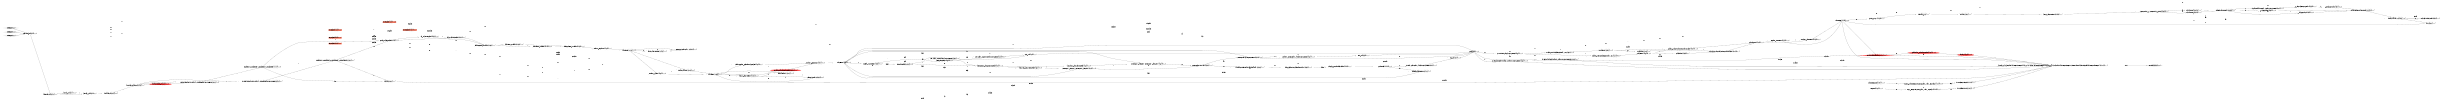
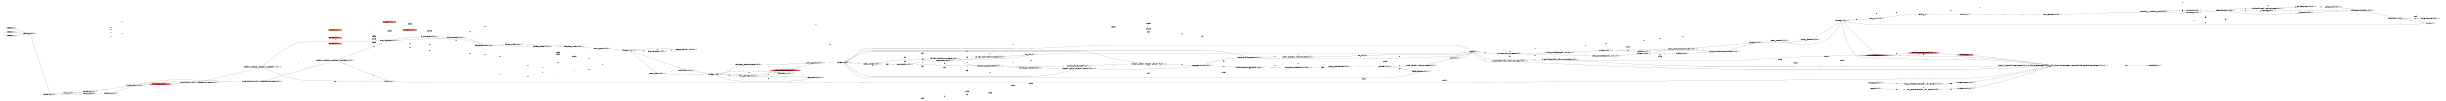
  digraph {
    rankdir=LR
    node [fillcolor=white shape=ellipse style=filled]
    edge [style=bold]
+   n1 [label="File newWLJarFile = null@@@6@@@['1', '1', '0']"]
    n2 [label="JarOutputStream newJarStream = null@@@7@@@['1', '1', '1']"]
    n3 [label="{if (genericJar != null) {try {genericJar.close()}catch (IOException closeException) }if (wasJar != null) {try {wasJar.close()}catch (IOException closeException) }if (newJarStream != null) {try {newJarStream.close()}catch (IOException closeException) try {FILE_UTILS.rename(newwasJarFile,websphereJarFile)}catch (IOException renameException) }}@@@117@@@['1', '1', '1']"]
    n4 [label="log(\"Checking if weblogic Jar needs to be rebuilt for jar \" + weblogicJarFile.getName(),Project.MSG_VERBOSE)@@@10@@@['1', '1', '0']"]
    n5 [label="log(\"Checking if websphere Jar needs to be rebuilt for jar \" + websphereJarFile.getName(),Project.MSG_VERBOSE)@@@9@@@['0', '0', '1']"]
    n6 [fillcolor=red label="ClassLoader genericLoader = null@@@8@@@['0', '1', '0']"]
    n7 [fillcolor=lightgray label="return rebuild@@@147@@@['1', '1', '1']"]
    n8 [label="File newwasJarFile = null@@@6@@@['0', '0', '1']"]
    n9 [fillcolor=red label="loader.cleanup()@@@106@@@['1', '0', '0']"]
    n10 [fillcolor=tomato label="File weblogicJarFile@@@2@@@['1', '0', '0']" shape=box]
    n11 [label="wlJar = new JarFile(weblogicJarFile)@@@13@@@['1', '1', '0']"]
    n12 [label="wasJar = new JarFile(websphereJarFile)@@@12@@@['0', '0', '1']"]
    n13 [label="Hashtable genericEntries = new Hashtable()@@@13@@@['1', '1', '1']"]
    n14 [label="log(\"File \" + filepath + \" not present in websphere jar\",Project.MSG_VERBOSE)@@@60@@@['0', '0', '1']"]
    n15 [label="rebuild = true@@@61@@@['1', '1', '1']"]
    n16 [label="!rebuild@@@65@@@['1', '1', '1']" shape=diamond]
    n17 [label="rebuild = true@@@43@@@['1', '1', '1']"]
    n18 [label="log(\"No rebuild needed - updating jar\",Project.MSG_VERBOSE)@@@66@@@['1', '1', '1']"]
    n19 [label="newwasJarFile = new File(websphereJarFile.getAbsolutePath() + \".temp\")@@@67@@@['0', '0', '1']"]
    n20 [label="newWLJarFile = new File(weblogicJarFile.getAbsolutePath() + \".temp\")@@@68@@@['1', '1', '0']"]
    n21 [label="newJarStream.setLevel(0)@@@72@@@['1', '1', '1']"]
    n22 [label="Enumeration e = wasEntries.elements()@@@73@@@['0', '0', '1']"]
    n23 [label="Enumeration e = wlEntries.elements()@@@74@@@['1', '1', '0']"]
    n24 [label="e.hasMoreElements()@@@74@@@['1', '1', '1']" shape=diamond]
    n25 [label="newwasJarFile.exists()@@@68@@@['0', '0', '1']" shape=diamond]
    n26 [label="newJarStream = new JarOutputStream(new FileOutputStream(newwasJarFile))@@@71@@@['0', '0', '1']"]
    n27 [label="newWLJarFile.exists()@@@69@@@['1', '1', '0']" shape=diamond]
    n28 [label="newJarStream = new JarOutputStream(new FileOutputStream(newWLJarFile))@@@72@@@['1', '1', '0']"]
    n29 [label="log(\"websphere Jar rebuild needed due to changed \" + \"interface or XML\",Project.MSG_VERBOSE)@@@102@@@['0', '0', '1']"]
    n30 [label="log(\"Weblogic Jar rebuild needed due to changed \" + \"interface or XML\",Project.MSG_VERBOSE)@@@103@@@['1', '1', '0']"]
    n31 [label="JarEntry genericEntry = (JarEntry)genericEntries.get(filepath)@@@34@@@['1', '1', '1']"]
    n32 [label="replaceEntries.put(filepath,genericEntry)@@@47@@@['1', '1', '1']"]
    n33 [label="JarEntry wlEntry = (JarEntry)wlEntries.get(filepath)@@@36@@@['1', '1', '0']"]
    n34 [label="JarEntry wasEntry = (JarEntry)wasEntries.get(filepath)@@@35@@@['0', '0', '1']"]
    n35 [label="e.hasMoreElements()@@@30@@@['1', '1', '1']" shape=diamond]
    n36 [label="(genericEntry.getCrc() != wlEntry.getCrc()) || (genericEntry.getSize() != wlEntry.getSize())@@@37@@@['1', '1', '0']" shape=diamond]
    n37 [label="(genericEntry.getCrc() != wasEntry.getCrc()) || (genericEntry.getSize() != wasEntry.getSize())@@@36@@@['0', '0', '1']" shape=diamond]
    n38 [label="wlEntries.put(je.getName(),je)@@@27@@@['1', '1', '0']"]
    n39 [label="wasEntries.put(je.getName(),je)@@@26@@@['0', '0', '1']"]
    n40 [label="e.hasMoreElements()@@@23@@@['1', '1', '1']" shape=diamond]
    n41 [fillcolor=red label="genericLoader = getClassLoaderFromJar(genericJarFile)@@@29@@@['0', '1', '0']"]
    n42 [label="ClassLoader genericLoader = getClassLoaderFromJar(genericJarFile)@@@28@@@['1', '0', '1']"]
    n43 [label="JarEntry je = (JarEntry)e.nextElement()@@@25@@@['1', '1', '1']"]
    n44 [fillcolor=lightgray label="isRebuildRequired['1', '0', '0']" shape=diamond]
    n45 [label="boolean rebuild = false@@@3@@@['1', '1', '1']"]
    n46 [fillcolor=tomato label="File weblogicJarFile@@@2@@@['1', '1', '0']" shape=box]
    n47 [label="JarFile genericJar = null@@@4@@@['1', '1', '1']"]
    n48 [label="genericJar = new JarFile(genericJarFile)@@@11@@@['1', '1', '1']"]
    n49 [fillcolor=tomato label="File websphereJarFile@@@2@@@['0', '0', '1']" shape=box]
    n50 [label="String cnfmsg = \"ClassNotFoundException while processing ejb-jar file\" + \". Details: \" + cnfe.getMessage()@@@110@@@['1', '1', '1']"]
    n51 [label="throw new BuildException(cnfmsg,cnfe)@@@111@@@['1', '1', '1']"]
    n52 [label="log(\"Updating Bean class from generic Jar \" + je.getName(),Project.MSG_VERBOSE)@@@87@@@['1', '1', '1']"]
    n53 [label="je = (JarEntry)replaceEntries.get(je.getName())@@@88@@@['1', '1', '1']"]
    n54 [label="is = genericJar.getInputStream(je)@@@89@@@['1', '1', '1']"]
    n55 [label="Enumeration e = genericEntries.keys()@@@29@@@['1', '1', '1']"]
    n56 [label="String filepath = (String)e.nextElement()@@@32@@@['1', '1', '1']"]
    n57 [label="wasEntries.containsKey(filepath)@@@33@@@['0', '0', '1']" shape=diamond]
    n58 [label="wlEntries.containsKey(filepath)@@@34@@@['1', '1', '0']" shape=diamond]
    n59 [label="classname = classname.substring(0,classname.lastIndexOf(\".class\"))@@@39@@@['1', '1', '1']"]
    n60 [label="Class genclass = genericLoader.loadClass(classname)@@@40@@@['1', '1', '1']"]
    n61 [label="genclass.isInterface()@@@41@@@['1', '1', '1']" shape=diamond]
    n62 [label="Enumeration e = wlJar.entries()@@@23@@@['1', '1', '0']"]
    n63 [label="Enumeration e = wasJar.entries()@@@22@@@['0', '0', '1']"]
    n64 [label="IOException ioe@@@113@@@['1', '1', '1']" shape=diamond]
    n65 [label="throw new BuildException(msg,ioe)@@@115@@@['1', '1', '1']"]
    n66 [label="String msg = \"IOException while processing ejb-jar file \" + \". Details: \" + ioe.getMessage()@@@114@@@['1', '1', '1']"]
    n67 [fillcolor=tomato label="File genericJarFile@@@2@@@['0', '1', '0']" shape=box]
    n68 [fillcolor=lightgray label="isRebuildRequired['0', '1', '0']" shape=diamond]
    n69 [label="log(\"File \" + filepath + \" not present in weblogic jar\",Project.MSG_VERBOSE)@@@61@@@['1', '1', '0']"]
    n70 [label="newJarStream.setLevel(9)@@@84@@@['1', '1', '1']"]
    n71 [label="replaceEntries.containsKey(je.getName())@@@86@@@['1', '1', '1']" shape=diamond]
    n72 [label="is = wlJar.getInputStream(je)@@@93@@@['1', '1', '0']"]
    n73 [label="is = wasJar.getInputStream(je)@@@92@@@['0', '0', '1']"]
    n74 [label="newJarStream.putNextEntry(new JarEntry(je.getName()))@@@94@@@['1', '1', '1']"]
    n75 [label="(bytesRead = is.read(buffer)) != -1@@@95@@@['1', '1', '1']" shape=diamond]
    n76 [label="JarEntry je = (JarEntry)e.nextElement()@@@79@@@['1', '1', '1']"]
    n77 [label="je.getCompressedSize() == -1 || je.getCompressedSize() == je.getSize()@@@80@@@['1', '1', '1']" shape=diamond]
    n78 [label="newJarStream.setLevel(0)@@@81@@@['1', '1', '1']"]
    n79 [label="genericJarFile.exists() && genericJarFile.isFile() && weblogicJarFile.exists() && weblogicJarFile.isFile()@@@11@@@['1', '1', '0']" shape=diamond]
    n80 [label="Hashtable wlEntries = new Hashtable()@@@15@@@['1', '1', '0']"]
    n81 [label="Hashtable replaceEntries = new Hashtable()@@@15@@@['1', '1', '1']"]
    n82 [label="Enumeration e = genericJar.entries()@@@16@@@['1', '1', '1']"]
    n83 [fillcolor=red label="genericLoader instanceof AntClassLoader@@@104@@@['1', '0', '0']" shape=diamond]
    n84 [label="rebuild = true@@@106@@@['1', '1', '1']"]
    n85 [label="genericJarFile.exists() && genericJarFile.isFile() && websphereJarFile.exists() && websphereJarFile.isFile()@@@10@@@['0', '0', '1']" shape=diamond]
    n86 [label="e.hasMoreElements()@@@17@@@['1', '1', '1']" shape=diamond]
    n87 [label="Hashtable wasEntries = new Hashtable()@@@14@@@['0', '0', '1']"]
    n88 [fillcolor=red label="AntClassLoader loader = (AntClassLoader)genericLoader@@@105@@@['1', '0', '0']"]
    n89 [label="JarEntry je = (JarEntry)e.nextElement()@@@19@@@['1', '1', '1']"]
    n90 [label="genericEntries.put(je.getName().replace('\','/'),je)@@@20@@@['1', '1', '1']"]
    n91 [label="is.close()@@@98@@@['1', '1', '1']"]
    n92 [label="byte(( buffer = new byte((((@@@76@@@['1', '1', '1']"]
    n93 [label="int bytesRead@@@77@@@['1', '1', '1']"]
    n94 [label="InputStream is@@@78@@@['1', '1', '1']"]
    n95 [label="newJarStream.write(buffer,0,bytesRead)@@@96@@@['1', '1', '1']"]
    n96 [label="rebuild = true@@@53@@@['1', '1', '1']"]
    n97 [label="JarFile wasJar = null@@@5@@@['0', '0', '1']"]
    n98 [label="JarFile wlJar = null@@@5@@@['1', '1', '0']"]
    n99 [label="newwasJarFile.delete()@@@69@@@['0', '0', '1']"]
    n100 [label="!genericEntry.getName().equals(\"META-INF/MANIFEST.MF\")@@@51@@@['1', '1', '1']" shape=diamond]
    n101 [label="log(\"Non class file \" + genericEntry.getName() + \" has changed\",Project.MSG_VERBOSE)@@@52@@@['1', '1', '1']"]
    n102 [label="newWLJarFile.delete()@@@70@@@['1', '1', '0']"]
    n103 [label="genericEntry.getName().endsWith(\".class\")@@@37@@@['1', '1', '1']" shape=diamond]
    n104 [label="String classname = genericEntry.getName().replace(File.separatorChar,'.')@@@38@@@['1', '1', '1']"]
    n105 [label="log(\"Interface \" + genclass.getName() + \" has changed\",Project.MSG_VERBOSE)@@@42@@@['1', '1', '1']"]
    n106 [label="ClassNotFoundException cnfe@@@109@@@['1', '1', '1']" shape=diamond]
    n107 [fillcolor=tomato label="File genericJarFile@@@2@@@['0', '0', '1']" shape=box]
    n108 [fillcolor=lightgray label="isRebuildRequired['0', '0', '1']" shape=diamond]
+   n1 -> n2
+   n1 -> n3 [label=newWLJarFile style=solid]
    n2 -> n3 [label=newJarStream style=solid]
    n2 -> n4
    n2 -> n5
    n2 -> n6
    n3 -> n7
    n3 -> n7 [label=rebuild style=solid]
    n4 -> n5 [label=0 style=dashed]
    n4 -> n79
    n5 -> n85
    n6 -> n3 [label=genericLoader style=solid]
    n6 -> n4
    n8 -> n2
    n8 -> n3 [label=newwasJarFile style=solid]
    n9 -> n3
    n10 -> n3 [label=weblogicJarFile style=solid]
    n10 -> n11 [label=weblogicJarFile style=solid]
    n11 -> n3 [label=wlJar style=solid]
    n11 -> n12 [label=0 style=dashed]
    n11 -> n13
    n12 -> n3 [label=wasJar style=solid]
    n12 -> n13
    n13 -> n80
    n13 -> n87
    n14 -> n15
    n15 -> n16
    n16 -> n18 [label=true style=dotted]
    n16 -> n18
    n16 -> n19 [label=true style=dotted]
    n16 -> n20 [label=true style=dotted]
    n16 -> n21 [label=true style=dotted]
    n16 -> n22 [label=true style=dotted]
    n16 -> n23 [label=true style=dotted]
    n16 -> n24 [label=true style=dotted]
    n16 -> n25 [label=true style=dotted]
    n16 -> n26 [label=true style=dotted]
    n16 -> n27 [label=true style=dotted]
    n16 -> n28 [label=true style=dotted]
    n16 -> n29 [label=false style=dotted]
    n16 -> n29
    n16 -> n30 [label=false style=dotted]
    n16 -> n30
    n17 -> n16
    n18 -> n19
    n18 -> n20
    n19 -> n3 [label=newwasJarFile style=solid]
    n19 -> n25
    n19 -> n26 [label=newwasJarFile style=solid]
    n20 -> n3 [label=newWLJarFile style=solid]
    n20 -> n19 [label=0 style=dashed]
    n20 -> n27
    n20 -> n28 [label=newWLJarFile style=solid]
    n21 -> n22
    n21 -> n23
    n22 -> n24
    n23 -> n22 [label=0 style=dashed]
    n23 -> n24
    n24 -> n3
    n24 -> n71 [label=true style=dotted]
    n24 -> n74 [label=true style=dotted]
    n24 -> n75 [label=true style=dotted]
    n24 -> n76 [label=true style=dotted]
    n24 -> n77 [label=true style=dotted]
    n24 -> n83
    n24 -> n91 [label=true style=dotted]
    n24 -> n92
    n24 -> n92 [label=true style=dotted]
    n24 -> n93 [label=true style=dotted]
    n24 -> n94 [label=true style=dotted]
    n25 -> n26
    n25 -> n99 [label=true style=dotted]
    n25 -> n99
    n26 -> n3 [label=newJarStream style=solid]
    n26 -> n21
    n27 -> n25 [label=0 style=dashed]
    n27 -> n28
    n27 -> n102 [label=true style=dotted]
    n27 -> n102
    n28 -> n3 [label=newJarStream style=solid]
    n28 -> n21
    n28 -> n26 [label=0 style=dashed]
    n29 -> n3
    n30 -> n3
    n30 -> n29 [label=0 style=dashed]
    n30 -> n83
    n31 -> n32 [label=genericEntry style=solid]
    n31 -> n33
    n31 -> n34
    n32 -> n35
    n33 -> n34 [label=0 style=dashed]
    n33 -> n36
    n34 -> n37
    n35 -> n16
    n35 -> n56
    n35 -> n56 [label=true style=dotted]
    n35 -> n57 [label=true style=dotted]
    n35 -> n58 [label=true style=dotted]
    n36 -> n35
    n36 -> n37 [label=0 style=dashed]
    n36 -> n103 [label=true style=dotted]
    n36 -> n103
    n37 -> n35
    n37 -> n103 [label=true style=dotted]
    n37 -> n103
    n38 -> n39 [label=0 style=dashed]
    n38 -> n40
    n39 -> n40
    n40 -> n38 [label=true style=dotted]
    n40 -> n39 [label=true style=dotted]
    n40 -> n41
    n40 -> n42
    n40 -> n43
    n40 -> n43 [label=true style=dotted]
    n41 -> n3 [label=genericLoader style=solid]
    n41 -> n55
    n42 -> n41 [label=0 style=dashed]
    n42 -> n55
    n42 -> n83 [label=genericLoader style=solid]
    n42 -> n88 [label=genericLoader style=solid]
    n43 -> n38 [label=je style=solid]
    n43 -> n38
    n43 -> n39
    n43 -> n39 [label=je style=solid]
    n44 -> n10 [label=true style=dotted]
    n44 -> n45
    n44 -> n46 [label=true style=dotted]
    n45 -> n47
    n46 -> n3 [label=weblogicJarFile style=solid]
    n46 -> n11 [label=weblogicJarFile style=solid]
    n46 -> n42 [label=genericJarFile style=solid]
    n46 -> n48 [label=genericJarFile style=solid]
    n46 -> n49 [label=0 style=dashed]
    n47 -> n3 [label=genericJar style=solid]
    n47 -> n97
    n47 -> n98
    n48 -> n3 [label=genericJar style=solid]
    n48 -> n11
    n48 -> n12
    n49 -> n3 [label=websphereJarFile style=solid]
    n49 -> n12 [label=websphereJarFile style=solid]
    n50 -> n51 [label=cnfmsg style=solid]
    n50 -> n51
    n51 -> n3
    n52 -> n53
    n53 -> n54
    n53 -> n54 [label=je style=solid]
    n54 -> n74
    n55 -> n35
    n56 -> n14 [label=filepath style=solid]
    n56 -> n31 [label=filepath style=solid]
    n56 -> n32 [label=filepath style=solid]
    n56 -> n33 [label=filepath style=solid]
    n56 -> n34 [label=filepath style=solid]
    n56 -> n57 [label=filepath style=solid]
    n56 -> n57
    n56 -> n58 [label=filepath style=solid]
    n56 -> n58
    n56 -> n69 [label=filepath style=solid]
    n57 -> n14 [label=false style=dotted]
    n57 -> n14
    n57 -> n15 [label=false style=dotted]
    n57 -> n31 [label=true style=dotted]
    n57 -> n31
    n57 -> n34 [label=true style=dotted]
    n57 -> n37 [label=true style=dotted]
    n58 -> n15 [label=false style=dotted]
    n58 -> n31 [label=true style=dotted]
    n58 -> n31
    n58 -> n33 [label=true style=dotted]
    n58 -> n36 [label=true style=dotted]
    n58 -> n57 [label=0 style=dashed]
    n58 -> n69 [label=false style=dotted]
    n58 -> n69
    n59 -> n60 [label=classname style=solid]
    n59 -> n60
    n60 -> n61
    n61 -> n32
    n61 -> n32 [label=false style=dotted]
    n61 -> n105
    n61 -> n105 [label=true style=dotted]
    n62 -> n40
    n62 -> n63 [label=0 style=dashed]
    n63 -> n40
    n64 -> n65 [label=true style=dotted]
    n64 -> n66 [label=true style=dotted]
    n64 -> n66
    n65 -> n3
    n66 -> n65
    n66 -> n65 [label=msg style=solid]
    n67 -> n41 [label=genericJarFile style=solid]
    n67 -> n48 [label=genericJarFile style=solid]
    n68 -> n45
    n68 -> n46 [label=true style=dotted]
    n68 -> n67 [label=true style=dotted]
    n69 -> n14 [label=0 style=dashed]
    n69 -> n15
    n70 -> n71
    n71 -> n52
    n71 -> n52 [label=true style=dotted]
    n71 -> n53 [label=true style=dotted]
    n71 -> n54 [label=true style=dotted]
    n71 -> n72
    n71 -> n72 [label=false style=dotted]
    n71 -> n73
    n71 -> n73 [label=false style=dotted]
    n72 -> n73 [label=0 style=dashed]
    n72 -> n74
    n73 -> n74
    n74 -> n75
    n75 -> n91
    n75 -> n95 [label=bytesRead style=solid]
    n75 -> n95
    n75 -> n95 [label=true style=dotted]
    n76 -> n72 [label=je style=solid]
    n76 -> n73 [label=je style=solid]
    n76 -> n77
    n77 -> n70 [label=false style=dotted]
    n77 -> n70
    n77 -> n78
    n77 -> n78 [label=true style=dotted]
    n78 -> n71
    n79 -> n11 [label=true style=dotted]
    n79 -> n13 [label=true style=dotted]
    n79 -> n16 [label=true style=dotted]
    n79 -> n35 [label=true style=dotted]
    n79 -> n40 [label=true style=dotted]
    n79 -> n41 [label=true style=dotted]
    n79 -> n42 [label=true style=dotted]
    n79 -> n48 [label=true style=dotted]
    n79 -> n48
    n79 -> n55 [label=true style=dotted]
    n79 -> n62 [label=true style=dotted]
    n79 -> n80 [label=true style=dotted]
    n79 -> n81 [label=true style=dotted]
    n79 -> n82 [label=true style=dotted]
    n79 -> n83 [label=true style=dotted]
    n79 -> n84
    n79 -> n84 [label=false style=dotted]
    n79 -> n85 [label=0 style=dashed]
    n79 -> n86 [label=true style=dotted]
    n80 -> n81
    n80 -> n87 [label=0 style=dashed]
    n81 -> n82
    n82 -> n86
    n83 -> n3
    n83 -> n9 [label=true style=dotted]
    n83 -> n88 [label=true style=dotted]
    n83 -> n88
    n84 -> n3
    n85 -> n12 [label=true style=dotted]
    n85 -> n13 [label=true style=dotted]
    n85 -> n16 [label=true style=dotted]
    n85 -> n35 [label=true style=dotted]
    n85 -> n40 [label=true style=dotted]
    n85 -> n42 [label=true style=dotted]
    n85 -> n48
    n85 -> n48 [label=true style=dotted]
    n85 -> n55 [label=true style=dotted]
    n85 -> n63 [label=true style=dotted]
    n85 -> n81 [label=true style=dotted]
    n85 -> n82 [label=true style=dotted]
    n85 -> n84
    n85 -> n84 [label=false style=dotted]
    n85 -> n86 [label=true style=dotted]
    n85 -> n87 [label=true style=dotted]
    n86 -> n62
    n86 -> n63
    n86 -> n89
    n86 -> n89 [label=true style=dotted]
    n86 -> n90 [label=true style=dotted]
    n87 -> n81
    n88 -> n9
    n89 -> n90
    n89 -> n90 [label=je style=solid]
    n90 -> n86
    n91 -> n24
    n92 -> n75 [label=buffer style=solid]
    n92 -> n93
    n92 -> n95 [label=buffer style=solid]
    n93 -> n94
    n94 -> n76
    n95 -> n75
    n96 -> n16
    n96 -> n17 [label=true style=dotted]
    n97 -> n3 [label=wasJar style=solid]
    n97 -> n8
+   n98 -> n1
    n98 -> n3 [label=wlJar style=solid]
    n98 -> n97 [label=0 style=dashed]
    n99 -> n26
    n100 -> n16
    n100 -> n35
    n100 -> n96 [label=true style=dotted]
    n100 -> n101 [label=true style=dotted]
    n100 -> n101
    n101 -> n96
    n102 -> n28
    n102 -> n99 [label=0 style=dashed]
    n103 -> n59 [label=true style=dotted]
    n103 -> n60 [label=true style=dotted]
    n103 -> n61 [label=true style=dotted]
    n103 -> n100
    n103 -> n100 [label=false style=dotted]
    n103 -> n104
    n103 -> n104 [label=true style=dotted]
    n104 -> n59
    n105 -> n17
    n106 -> n50
    n106 -> n50 [label=true style=dotted]
    n106 -> n51 [label=true style=dotted]
    n107 -> n42 [label=genericJarFile style=solid]
    n107 -> n48 [label=genericJarFile style=solid]
    n108 -> n45
    n108 -> n49 [label=true style=dotted]
    n108 -> n107 [label=true style=dotted]
  }
